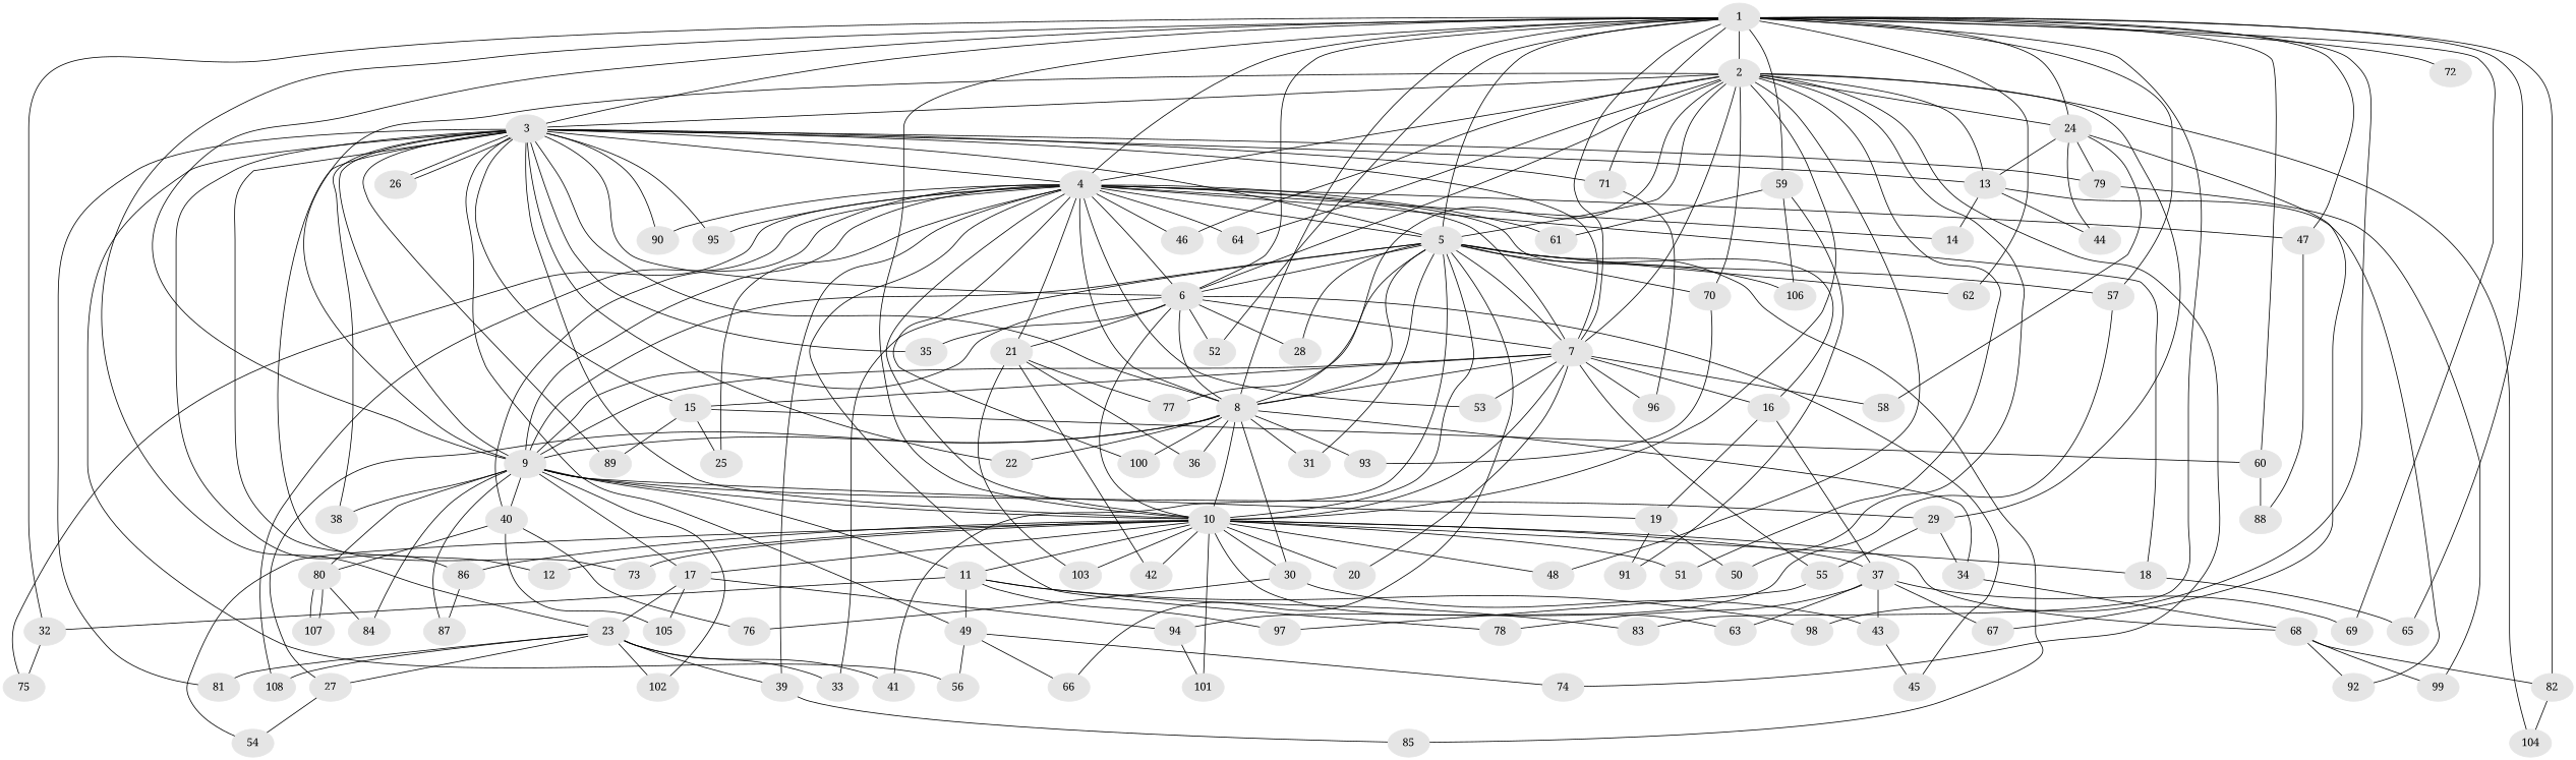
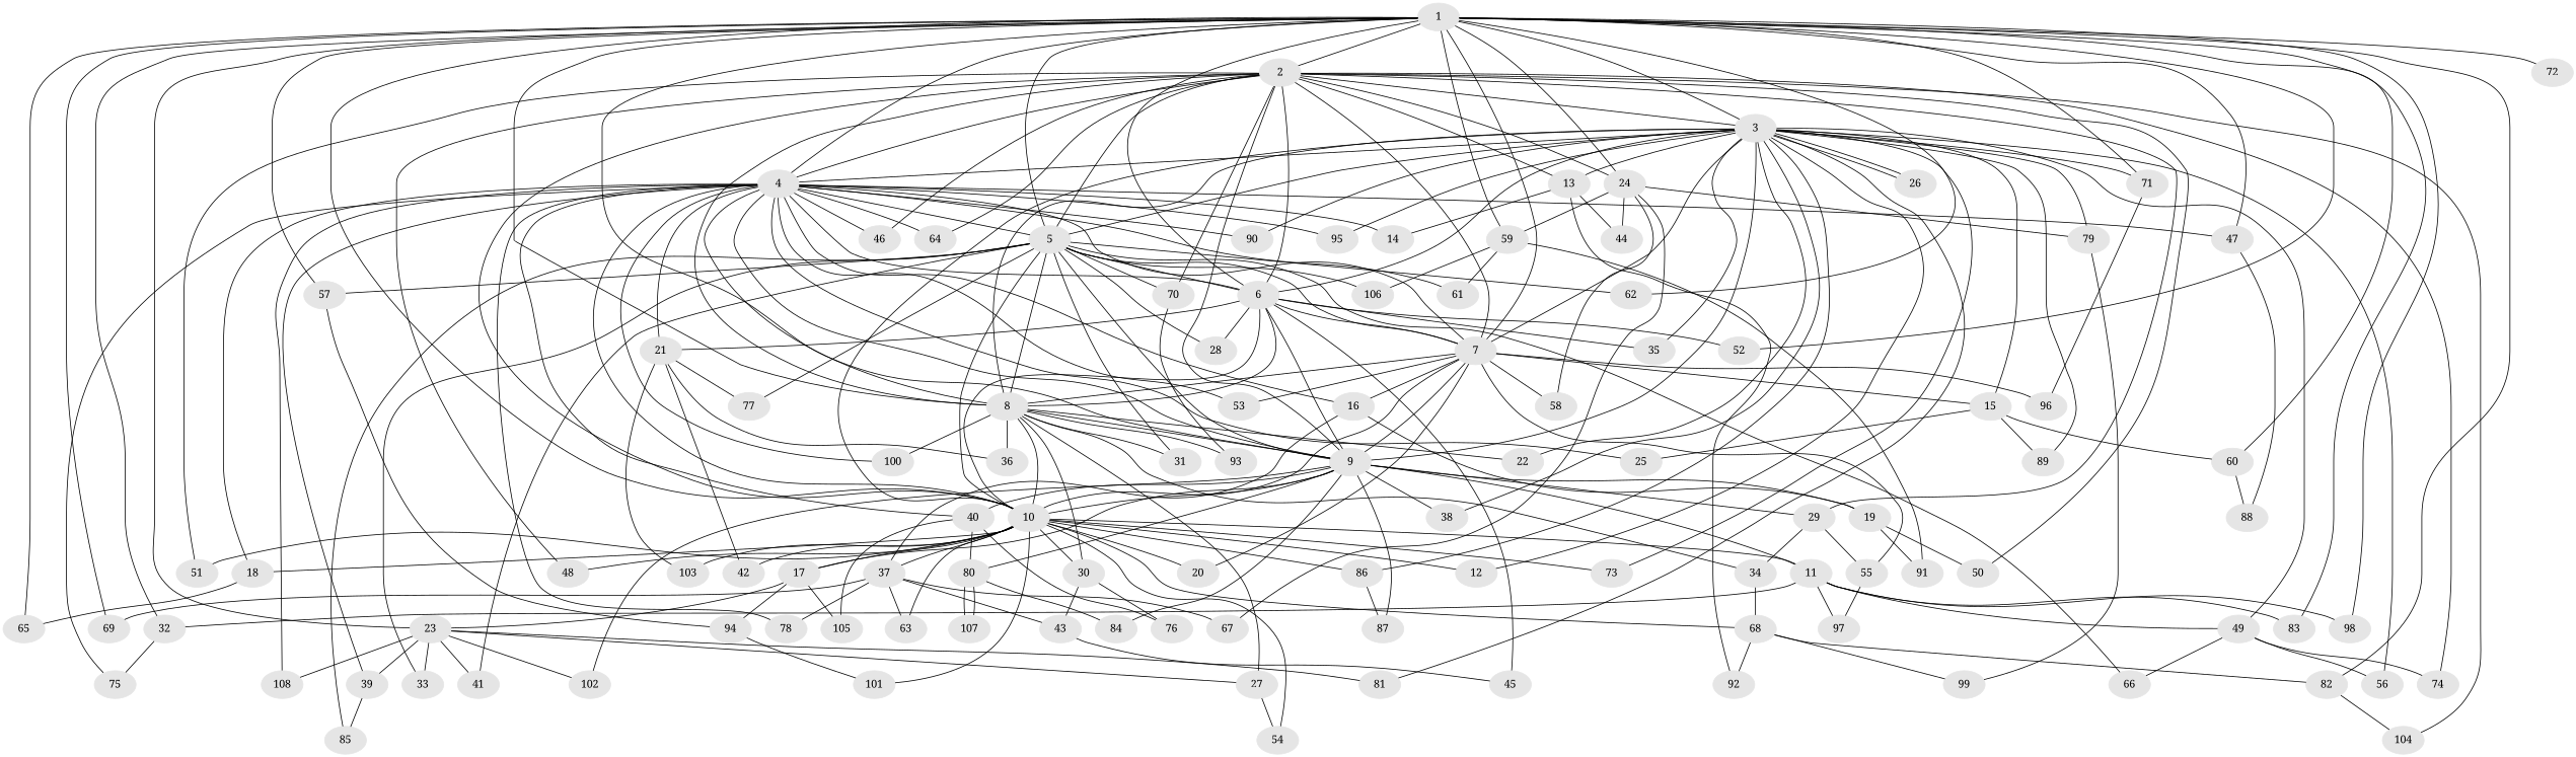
  graph {
    fontname="Noto Serif"
    node [color=gray90 fontname="Noto Serif" style=filled]
    edge [fontname="Noto Serif"]
    1
    2
    3
    4
    5
    6
    7
    8
    9
    10
    23
    24
    32
    47
    52
    57
    59
    60
    62
    65
    69
    71
    72
    82
    83
    98
    13
    29
    46
    48
    50
    51
    64
    70
    74
    104
    12
    15
    22
    26
    35
    38
    49
    56
    73
    79
    81
    86
    89
    90
    95
    14
    16
    18
    21
    25
    39
    40
    53
    61
    75
    78
    100
    108
    28
    31
    33
    41
    66
    77
    85
    106
    45
    20
    55
    58
    96
    27
    30
    34
    36
    93
    11
    17
    19
    80
    84
    87
    102
    37
    42
    54
    63
    68
    101
    103
    44
    67
    88
    94
    91
    92
    99
    105
    76
    97
    43
    107
    1 -- 2
    1 -- 3
    1 -- 4
    1 -- 5
    1 -- 6
    1 -- 7
    1 -- 8
    1 -- 9
    1 -- 10
    1 -- 23
    1 -- 24
    1 -- 32
    1 -- 47
    1 -- 52
    1 -- 57
    1 -- 59
    1 -- 60
    1 -- 62
    1 -- 65
    1 -- 69
    1 -- 71
    1 -- 72
    1 -- 82
    1 -- 83
    1 -- 98
    2 -- 3
    2 -- 4
    2 -- 5
    2 -- 6
    2 -- 7
    2 -- 8
    2 -- 9
    2 -- 10
    2 -- 24
    2 -- 13
    2 -- 29
    2 -- 46
    2 -- 48
    2 -- 50
    2 -- 51
    2 -- 64
    2 -- 70
    2 -- 74
    2 -- 104
    3 -- 4
    3 -- 5
    3 -- 6
    3 -- 7
    3 -- 8
    3 -- 9
    3 -- 10
    3 -- 71
    3 -- 13
    3 -- 12
    3 -- 15
    3 -- 22
    3 -- 26
    3 -- 26
    3 -- 35
    3 -- 38
    3 -- 49
    3 -- 56
    3 -- 73
    3 -- 79
    3 -- 81
    3 -- 86
    3 -- 89
    3 -- 90
    3 -- 95
    4 -- 5
    4 -- 6
    4 -- 7
    4 -- 8
    4 -- 9
    4 -- 10
    4 -- 47
    4 -- 46
    4 -- 64
    4 -- 90
    4 -- 95
    4 -- 14
    4 -- 16
    4 -- 18
    4 -- 21
    4 -- 25
    4 -- 39
    4 -- 40
    4 -- 53
    4 -- 61
    4 -- 75
    4 -- 78
    4 -- 100
    4 -- 108
    5 -- 6
    5 -- 7
    5 -- 8
    5 -- 9
    5 -- 10
    5 -- 57
    5 -- 62
    5 -- 70
    5 -- 28
    5 -- 31
    5 -- 33
    5 -- 41
    5 -- 66
    5 -- 77
    5 -- 85
    5 -- 106
    6 -- 7
    6 -- 8
    6 -- 9
    6 -- 10
    6 -- 52
    6 -- 35
    6 -- 21
    6 -- 28
    6 -- 45
    7 -- 8
    7 -- 9
    7 -- 10
    7 -- 15
    7 -- 16
    7 -- 53
    7 -- 20
    7 -- 55
    7 -- 58
    7 -- 96
    8 -- 9
    8 -- 10
    8 -- 22
    8 -- 100
    8 -- 31
    8 -- 27
    8 -- 30
    8 -- 34
    8 -- 36
    8 -- 93
    9 -- 10
    9 -- 29
    9 -- 38
    9 -- 40
    9 -- 11
    9 -- 17
    9 -- 19
    9 -- 80
    9 -- 84
    9 -- 87
    9 -- 102
    10 -- 48
    10 -- 51
    10 -- 12
    10 -- 73
    10 -- 86
    10 -- 18
    10 -- 20
    10 -- 30
    10 -- 11
    10 -- 17
    10 -- 37
    10 -- 42
    10 -- 54
    10 -- 63
    10 -- 68
    10 -- 101
    10 -- 103
    23 -- 81
    23 -- 39
    23 -- 108
    23 -- 33
    23 -- 41
    23 -- 27
    23 -- 102
-   24 -- 13
+   24 -- 59
    24 -- 79
    24 -- 58
    24 -- 44
    24 -- 67
    32 -- 75
    47 -- 88
    57 -- 94
    59 -- 61
    59 -- 106
    59 -- 91
    60 -- 88
    71 -- 96
    82 -- 104
    13 -- 14
    13 -- 44
    13 -- 92
    29 -- 55
    29 -- 34
    70 -- 93
    15 -- 60
    15 -- 89
    15 -- 25
    49 -- 74
    49 -- 56
    49 -- 66
    79 -- 99
    86 -- 87
    16 -- 19
    16 -- 37
    18 -- 65
    21 -- 77
    21 -- 36
    21 -- 42
    21 -- 103
    39 -- 85
    40 -- 80
    40 -- 105
    40 -- 76
    55 -- 97
    27 -- 54
    30 -- 76
    30 -- 43
    34 -- 68
    11 -- 32
    11 -- 83
    11 -- 98
    11 -- 49
    11 -- 97
    17 -- 23
    17 -- 94
    17 -- 105
    19 -- 50
    19 -- 91
    80 -- 84
    80 -- 107
    80 -- 107
    37 -- 69
    37 -- 78
    37 -- 63
    37 -- 67
    37 -- 43
    68 -- 82
    68 -- 92
    68 -- 99
    94 -- 101
    43 -- 45
  }
